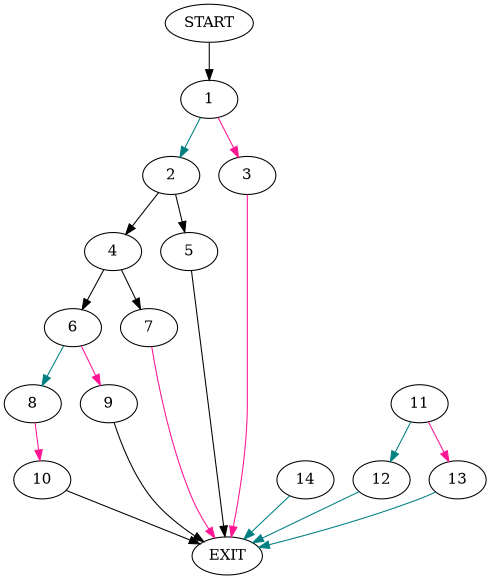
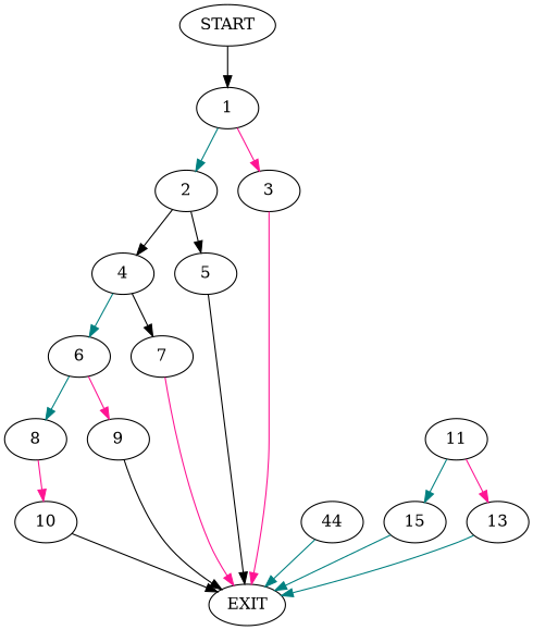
  digraph {
    edge [color=black]
    n1 [label=START]
    1
    2
    3
    n5 [label=EXIT]
-   14
+   14 [label=44]
    4
    5
    6
    7
    8
    9
    10
    11
-   12
+   12 [label=15]
    13
    n1 -> 1
    1 -> 2 [color=teal]
    1 -> 3 [color=deeppink]
    2 -> 4
    2 -> 5
    3 -> n5 [color=deeppink]
    14 -> n5 [color=teal]
-   4 -> 6
+   4 -> 6 [color=teal]
    4 -> 7
    5 -> n5
    6 -> 8 [color=teal]
    6 -> 9 [color=deeppink]
    7 -> n5 [color=deeppink]
    8 -> 10 [color=deeppink]
    9 -> n5
    10 -> n5
    11 -> 12 [color=teal]
    11 -> 13 [color=deeppink]
    12 -> n5 [color=teal]
    13 -> n5 [color=teal]
  }
